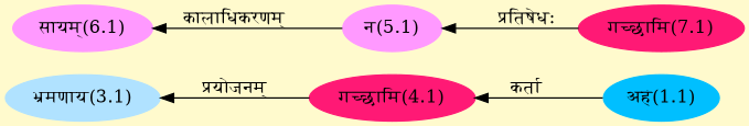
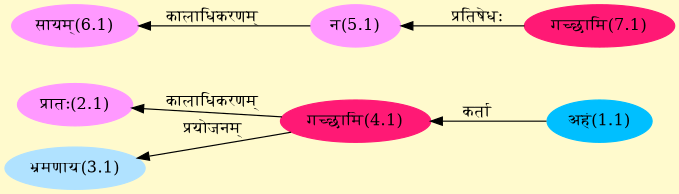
  digraph {
    bgcolor=lemonchiffon1
    compound=true
    rankdir=LR
    node [color="#FF99FF" style=filled]
    edge [dir=back]
    n1 [color="#00BFFF" label="अहं(1.1)"]
    n2 [color="#FF1975" label="गच्छामि(4.1)"]
+   n3 [label="प्रातः(2.1)"]
    n4 [color="#B0E2FF" label="भ्रमणाय(3.1)"]
    n5 [label="न(5.1)"]
    n6 [color="#FF1975" label="गच्छामि(7.1)"]
    n7 [label="सायम्(6.1)"]
    n2 -> n1 [label="कर्ता"]
+   n3 -> n2 [label="कालाधिकरणम्"]
    n4 -> n2 [label="प्रयोजनम्"]
    n5 -> n6 [label="प्रतिषेधः"]
    n7 -> n5 [label="कालाधिकरणम्"]
  }
